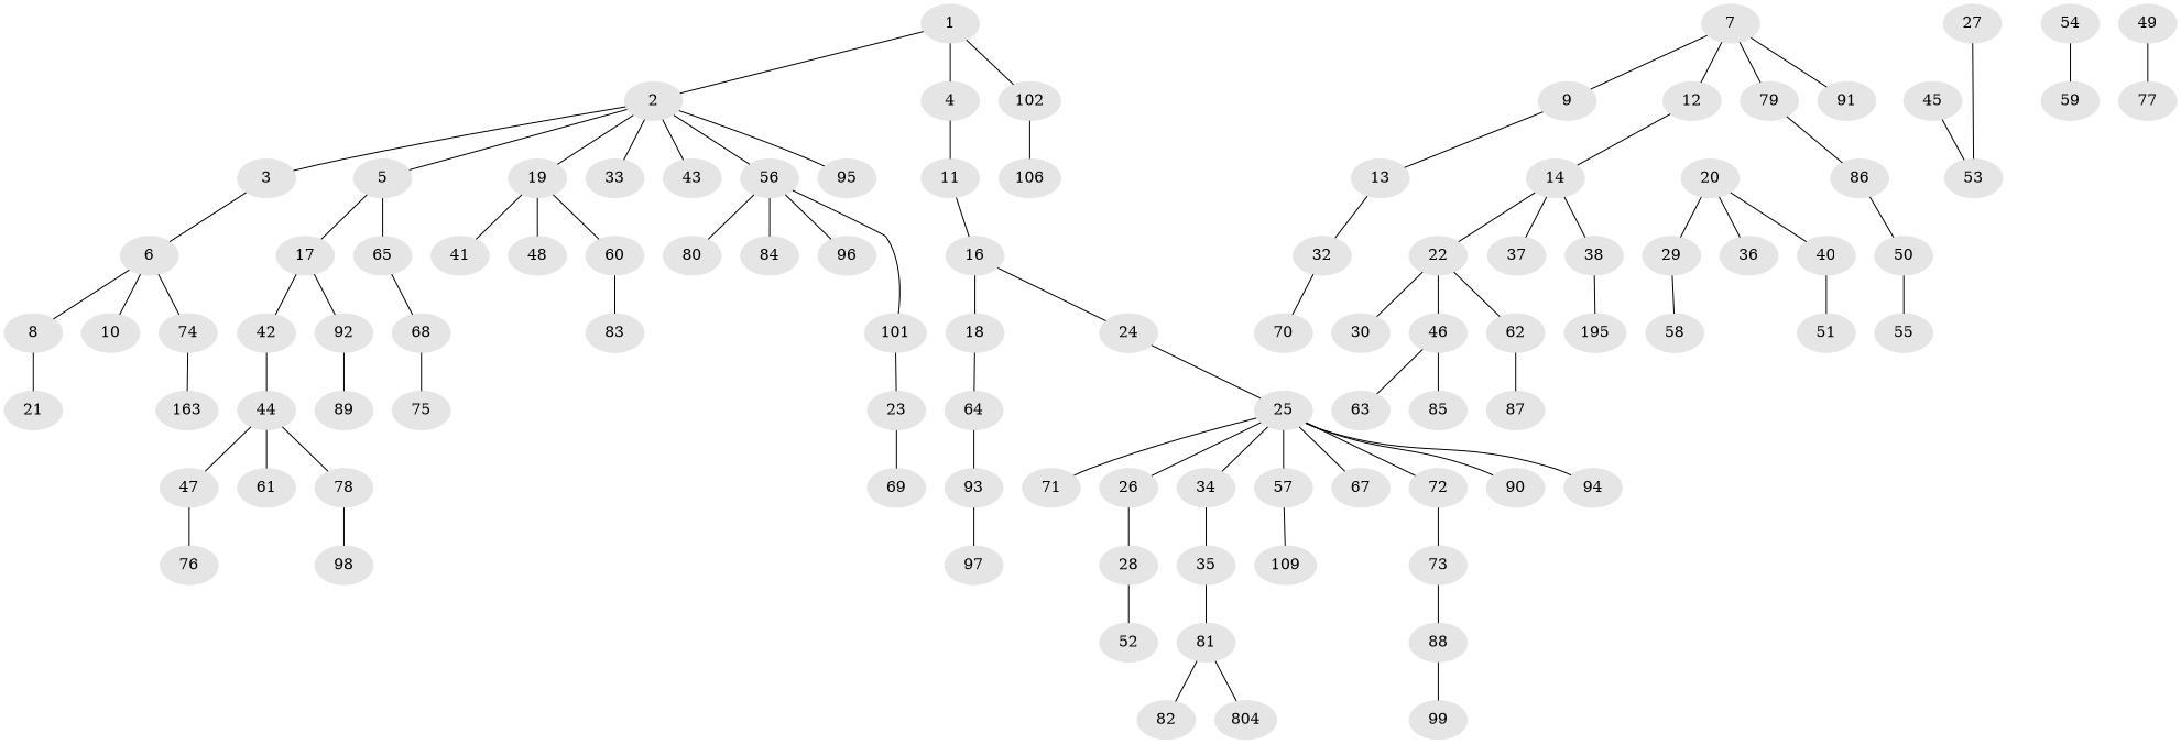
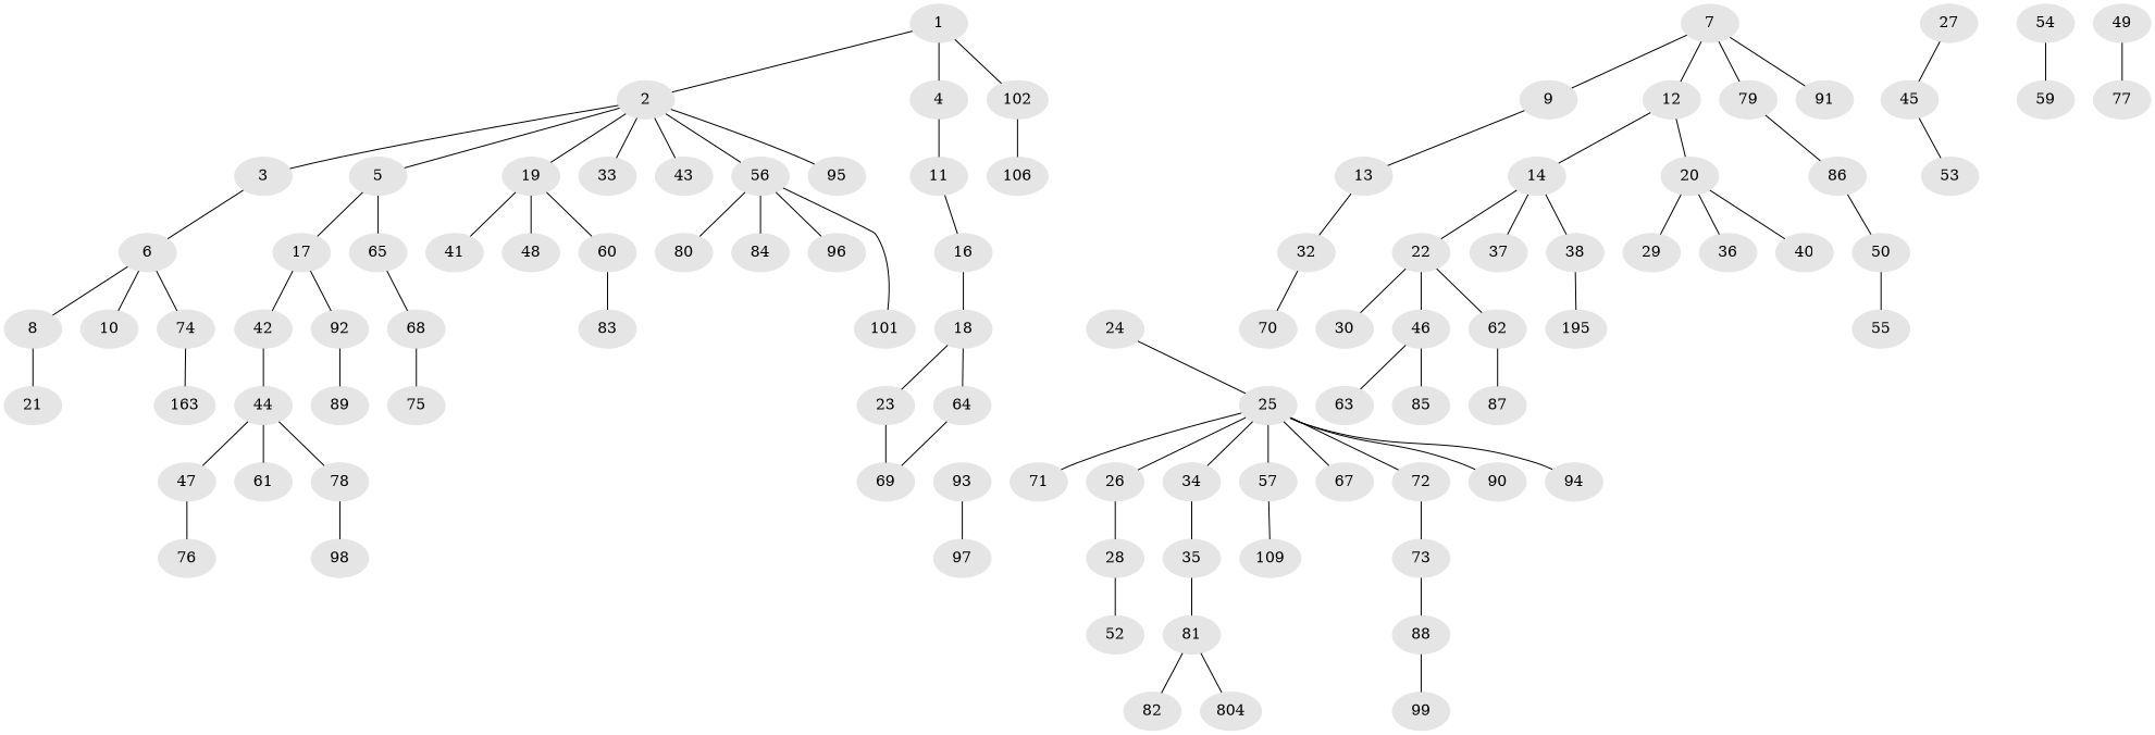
  graph {
    node [color=gray90 style=filled]
    1
    2
    4
    102
    3
    5
    19
    33
    43
    56
    95
    11
    106
    6
    17
    65
    41
    48
    60
    80
    84
    96
    101
    8
    10
    74
    7
    9
    12
    79
    91
    16
    42
    92
    68
    21
    n37 [label=163]
    13
    14
    20
    86
    32
    18
    24
    22
    37
    38
    29
    36
    40
    27
    45
    70
    30
    46
    62
    n57 [label=195]
    54
    59
    23
    64
    25
    44
    89
    69
    93
    83
-   58
-   51
    63
    85
    87
    71
    26
    34
    57
    67
    72
    90
    94
    49
    77
    28
    35
    n85 [label=109]
    73
    52
    53
    81
    82
    n91 [label=804]
    47
    61
    78
    76
    98
    50
    55
    97
    75
    88
    99
    1 -- 2
    1 -- 4
    1 -- 102
    2 -- 3
    2 -- 5
    2 -- 19
    2 -- 33
    2 -- 43
    2 -- 56
    2 -- 95
    4 -- 11
    102 -- 106
    3 -- 6
    5 -- 17
    5 -- 65
    19 -- 41
    19 -- 48
    19 -- 60
    56 -- 80
    56 -- 84
    56 -- 96
    56 -- 101
    11 -- 16
    6 -- 8
    6 -- 10
    6 -- 74
    17 -- 42
    17 -- 92
    65 -- 68
    60 -- 83
    8 -- 21
    74 -- n37
    7 -- 9
    7 -- 12
    7 -- 79
    7 -- 91
    9 -- 13
    12 -- 14
+   12 -- 20
    79 -- 86
    16 -- 18
-   16 -- 24
    42 -- 44
    92 -- 89
    68 -- 75
    13 -- 32
    14 -- 22
    14 -- 37
    14 -- 38
    20 -- 29
    20 -- 36
    20 -- 40
    86 -- 50
    32 -- 70
-   101 -- 23
+   18 -- 23
    18 -- 64
    24 -- 25
    22 -- 30
    22 -- 46
    22 -- 62
    38 -- n57
-   29 -- 58
-   40 -- 51
-   27 -- 53
+   27 -- 45
    45 -- 53
    46 -- 63
    46 -- 85
    62 -- 87
    54 -- 59
    23 -- 69
-   64 -- 93
+   64 -- 69
    25 -- 71
    25 -- 26
    25 -- 34
    25 -- 57
    25 -- 67
    25 -- 72
    25 -- 90
    25 -- 94
    44 -- 47
    44 -- 61
    44 -- 78
    93 -- 97
    26 -- 28
    34 -- 35
    57 -- n85
    72 -- 73
    49 -- 77
    28 -- 52
    35 -- 81
    73 -- 88
    81 -- 82
    81 -- n91
    47 -- 76
    78 -- 98
    50 -- 55
    88 -- 99
  }
